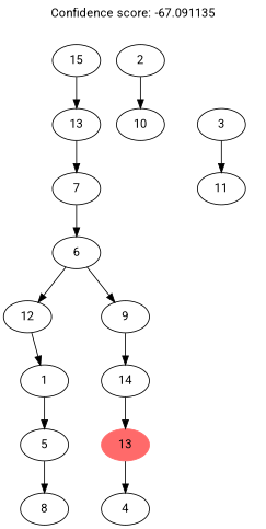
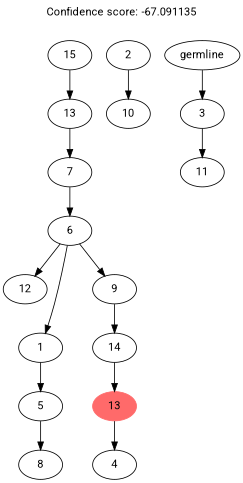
  digraph {
    fontname=Roboto
    label="Confidence score: -67.091135"
    labelloc=t
    node [fontname=Roboto]
    edge [fontname=Roboto]
    n1 [label=5]
    n2 [label=8]
    n3 [label=10]
    n4 [label=2]
    n5 [label=4]
    n6 [color=indianred1 label=13 style=filled]
    n7 [label=12]
    n8 [label=1]
    n9 [label=14]
    n10 [label=9]
    n11 [label=6]
    n12 [label=7]
    n13 [label=13]
    n14 [label=15]
    n15 [label=3]
    n16 [label=11]
+   n17 [label=germline]
    n1 -> n2
    n4 -> n3
    n6 -> n5
-   n7 -> n8
+   n11 -> n8
    n8 -> n1
    n9 -> n6
    n10 -> n9
    n11 -> n7
    n11 -> n10
    n12 -> n11
    n13 -> n12
    n14 -> n13
    n15 -> n16
+   n17 -> n15
  }
